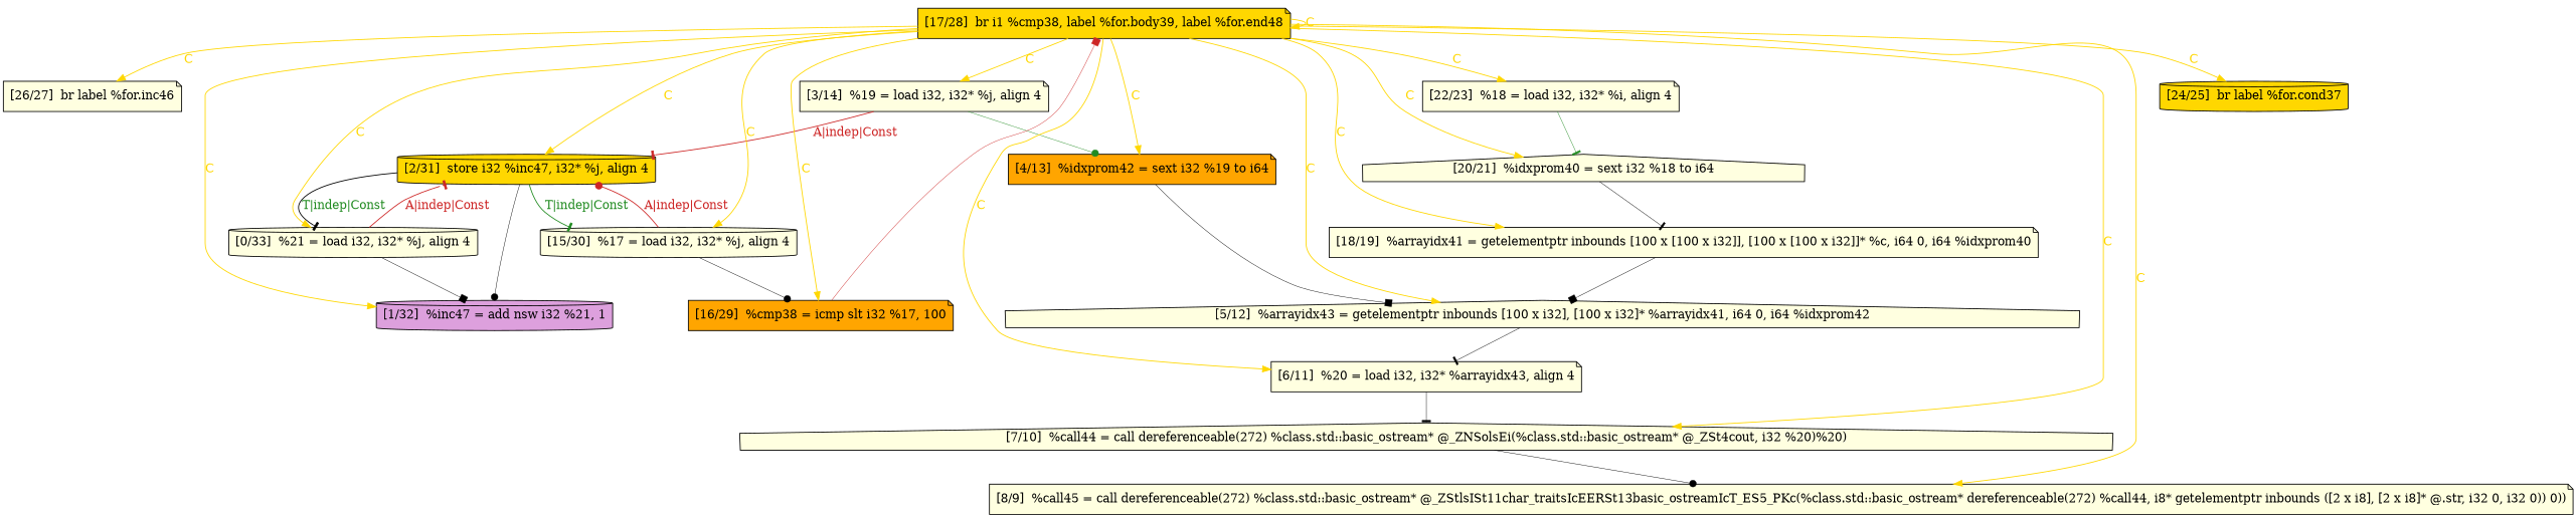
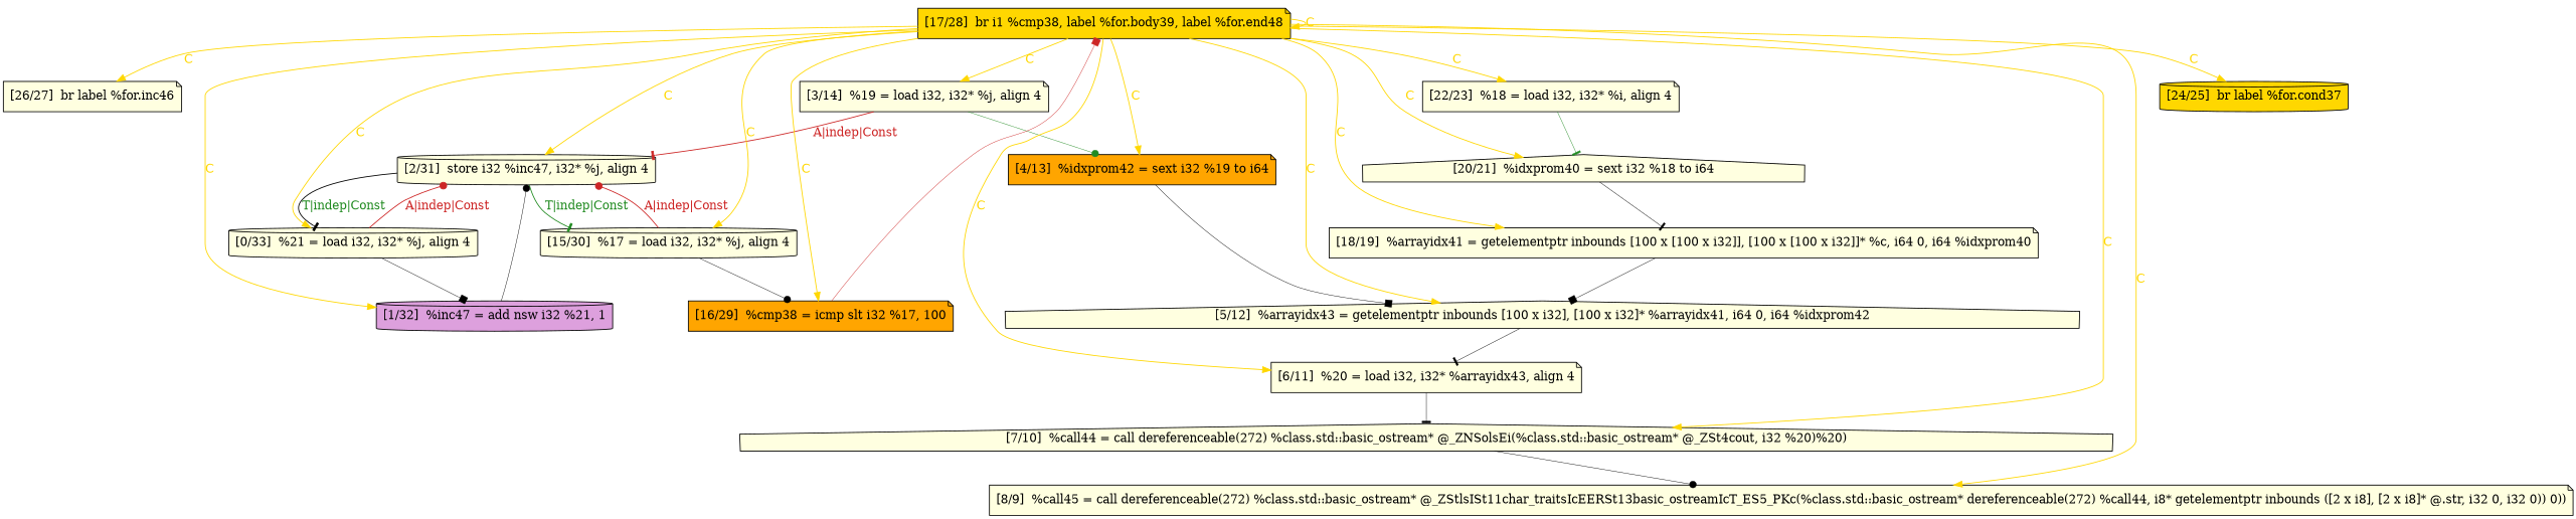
  digraph {
    node [fillcolor=lightyellow shape=note style=filled]
    edge [color=gold fontcolor=gold penwidth=1.0 style=solid]
    n1 [label="[26/27]  br label %for.inc46"]
    n2 [label="[20/21]  %idxprom40 = sext i32 %18 to i64" shape=house]
    n3 [label="[18/19]  %arrayidx41 = getelementptr inbounds [100 x [100 x i32]], [100 x [100 x i32]]* %c, i64 0, i64 %idxprom40"]
    n4 [label="[5/12]  %arrayidx43 = getelementptr inbounds [100 x i32], [100 x i32]* %arrayidx41, i64 0, i64 %idxprom42" shape=house]
-   n5 [fillcolor=gold label="[2/31]  store i32 %inc47, i32* %j, align 4" shape=cylinder]
+   n5 [label="[2/31]  store i32 %inc47, i32* %j, align 4" shape=cylinder]
    n6 [label="[0/33]  %21 = load i32, i32* %j, align 4" shape=cylinder]
    n7 [label="[15/30]  %17 = load i32, i32* %j, align 4" shape=cylinder]
    n8 [label="[3/14]  %19 = load i32, i32* %j, align 4"]
    n9 [fillcolor=orange label="[4/13]  %idxprom42 = sext i32 %19 to i64"]
    n10 [fillcolor=plum label="[1/32]  %inc47 = add nsw i32 %21, 1" shape=cylinder]
    n11 [fillcolor=orange label="[16/29]  %cmp38 = icmp slt i32 %17, 100"]
    n12 [label="[22/23]  %18 = load i32, i32* %i, align 4"]
    n13 [fillcolor=gold label="[24/25]  br label %for.cond37" shape=cylinder]
    n14 [label="[6/11]  %20 = load i32, i32* %arrayidx43, align 4"]
    n15 [label="[7/10]  %call44 = call dereferenceable(272) %class.std::basic_ostream* @_ZNSolsEi(%class.std::basic_ostream* @_ZSt4cout, i32 %20)%20)" shape=house]
    n16 [label="[8/9]  %call45 = call dereferenceable(272) %class.std::basic_ostream* @_ZStlsISt11char_traitsIcEERSt13basic_ostreamIcT_ES5_PKc(%class.std::basic_ostream* dereferenceable(272) %call44, i8* getelementptr inbounds ([2 x i8], [2 x i8]* @.str, i32 0, i32 0)) 0))"]
    n17 [fillcolor=gold label="[17/28]  br i1 %cmp38, label %for.body39, label %for.end48"]
    n2 -> n3 [arrowhead=tee color=black fontcolor=black penwidth=0.5]
    n3 -> n4 [arrowhead=box color=black fontcolor=black penwidth=0.5]
    n4 -> n14 [arrowhead=tee color=black fontcolor=black penwidth=0.5]
    n5 -> n6 [arrowhead=tee color=black fontcolor=forestgreen label="T|indep|Const"]
    n5 -> n7 [arrowhead=tee color=forestgreen fontcolor=forestgreen label="T|indep|Const"]
-   n6 -> n5 [arrowhead=tee color=firebrick3 fontcolor=firebrick3 label="A|indep|Const"]
+   n6 -> n5 [arrowhead=dot color=firebrick3 fontcolor=firebrick3 label="A|indep|Const"]
    n6 -> n10 [arrowhead=box color=black fontcolor=black penwidth=0.5]
    n7 -> n5 [arrowhead=dot color=firebrick3 fontcolor=firebrick3 label="A|indep|Const"]
    n7 -> n11 [arrowhead=dot color=black fontcolor=black penwidth=0.5]
    n8 -> n5 [arrowhead=tee color=firebrick3 fontcolor=firebrick3 label="A|indep|Const"]
    n8 -> n9 [arrowhead=dot color=forestgreen fontcolor=black penwidth=0.5]
    n9 -> n4 [arrowhead=box color=black fontcolor=black penwidth=0.5]
-   n5 -> n10 [arrowhead=dot color=black fontcolor=black penwidth=0.5]
+   n10 -> n5 [arrowhead=dot color=black fontcolor=black penwidth=0.5]
    n11 -> n17 [arrowhead=box color=firebrick3 fontcolor=black penwidth=0.5]
    n12 -> n2 [arrowhead=tee color=forestgreen fontcolor=black penwidth=0.5]
    n14 -> n15 [arrowhead=tee color=black fontcolor=black penwidth=0.5]
    n15 -> n16 [arrowhead=dot color=black fontcolor=black penwidth=0.5]
    n17 -> n1 [label=C]
    n17 -> n2 [label=C]
    n17 -> n3 [label=C]
    n17 -> n4 [label=C]
    n17 -> n5 [label=C]
    n17 -> n6 [label=C]
    n17 -> n7 [label=C]
    n17 -> n8 [label=C]
    n17 -> n9 [label=C]
    n17 -> n10 [label=C]
    n17 -> n11 [label=C]
    n17 -> n12 [label=C]
    n17 -> n13 [label=C]
    n17 -> n14 [label=C]
    n17 -> n15 [label=C]
    n17 -> n16 [label=C]
    n17 -> n17 [label=C]
  }
